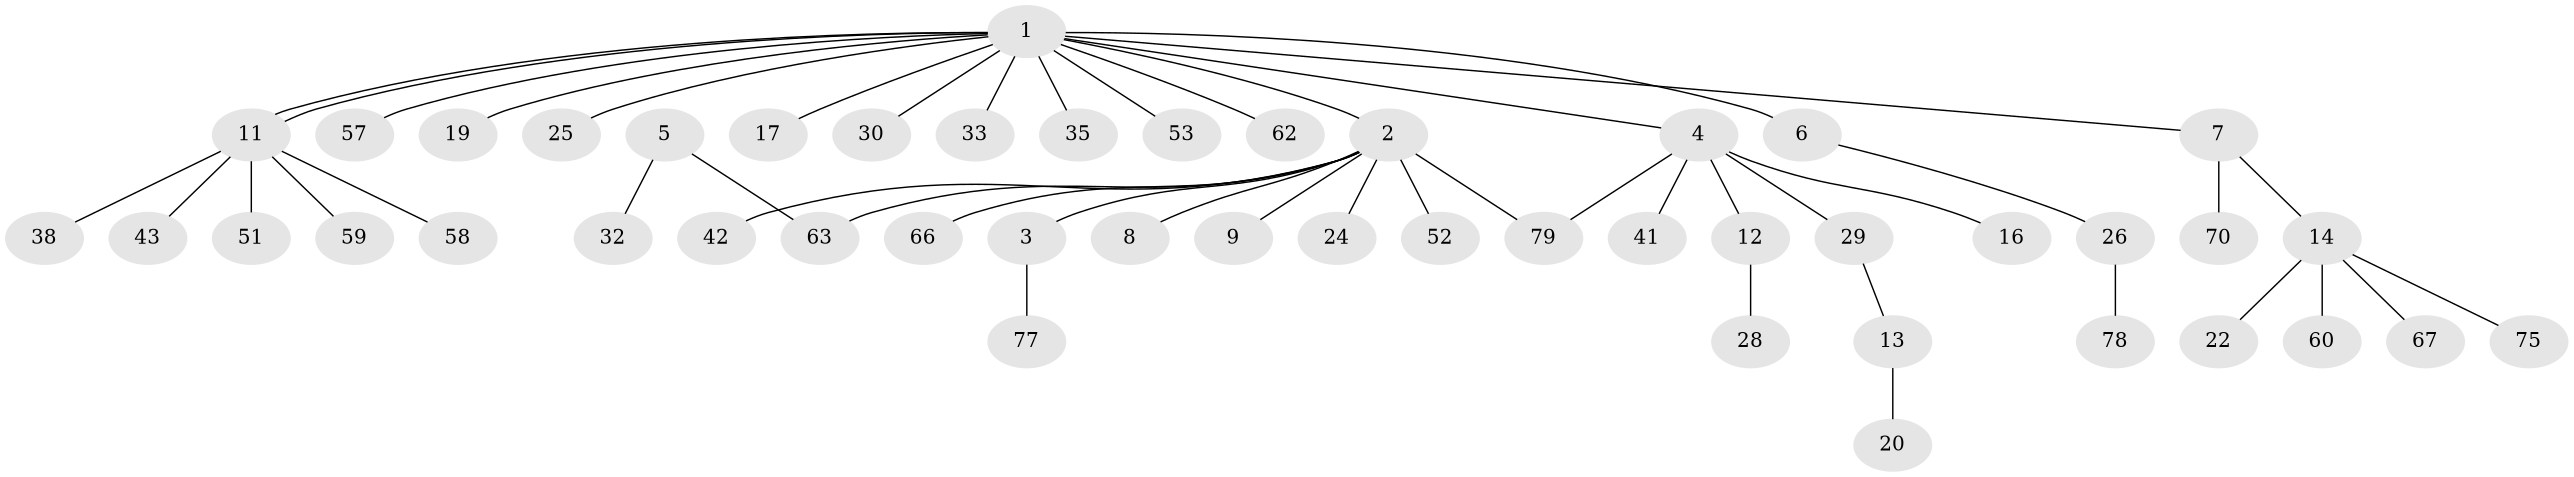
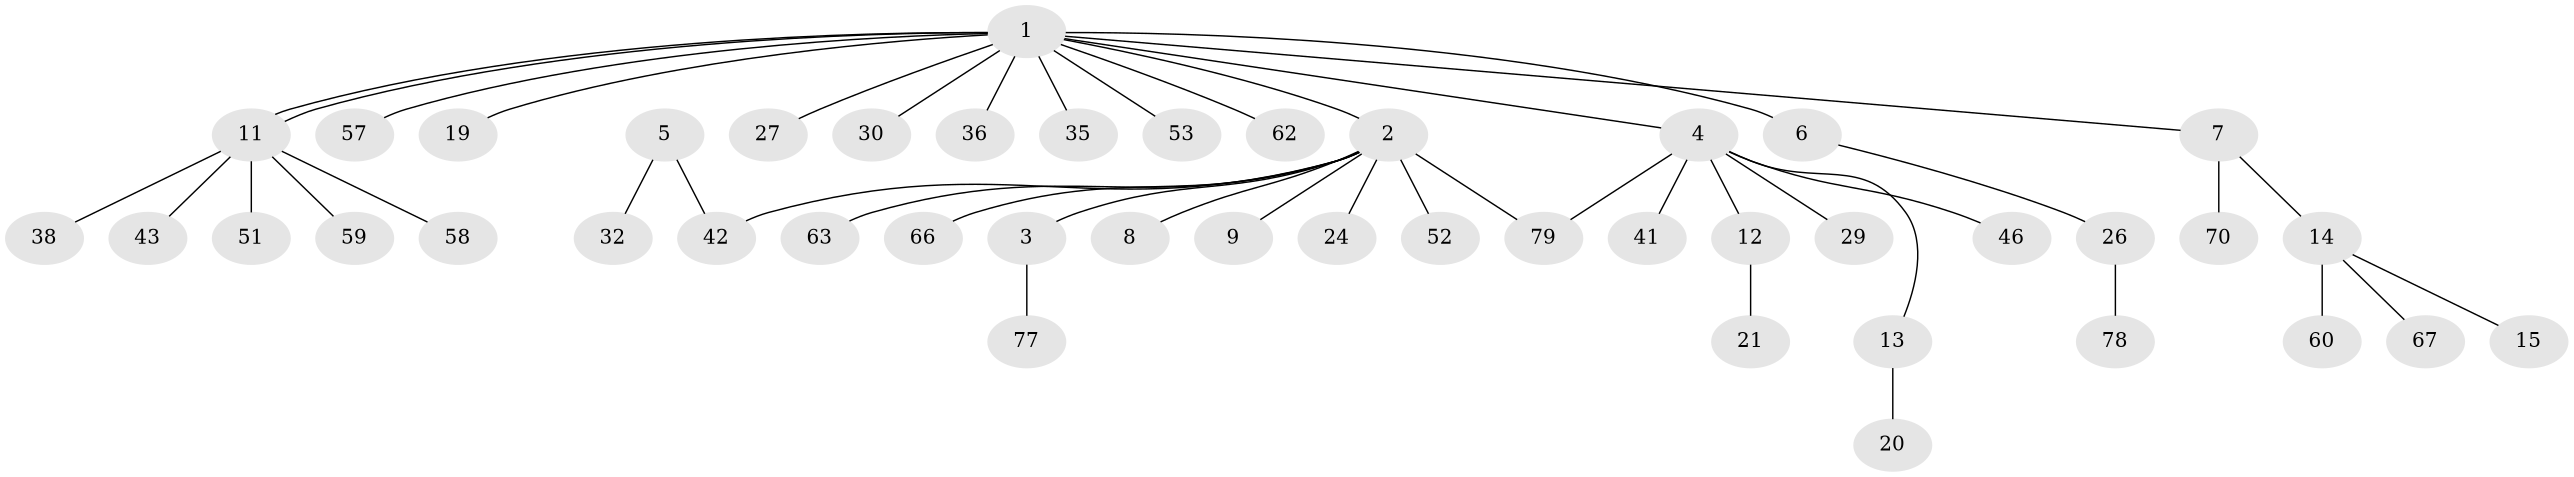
  graph {
    node [color=gray90 style=filled]
    1
    2
    4 [super="+21+15"]
    6 [super="+10+18+34+47+36+72+48+57+61+39+56+23"]
    7
    11
    n7 [label=57 super="+37+68+64+46"]
    19
-   25 [super="+73"]
-   27 [label=17]
+   27
    30
-   33
+   33 [label=36]
    35 [super="+50"]
    53
    62 [super="+76"]
    3
    8
    9
    24
    52
    63
    66
    79
    42 [super="+49+54"]
    12
    13
-   16 [super="+65"]
+   16 [super="+65" label=46]
    29
    41 [super="+55"]
    26 [super="+40+31"]
    14
    70
    38
    43 [super="+44"]
    51
    58
    59
    77
    5
    32
-   28 [super="+45"]
+   28 [super="+45" label=21]
    20
    78
-   22
    60
    67
-   75
+   75 [label=15]
    1 -- 2
    1 -- 4
    1 -- 6 [weight=2]
    1 -- 7
    1 -- 11
    1 -- 11
    1 -- n7
    1 -- 19
-   1 -- 25
    1 -- 27
    1 -- 30
    1 -- 33
    1 -- 35
    1 -- 53
    1 -- 62
    2 -- 3
    2 -- 8
    2 -- 9
    2 -- 24
    2 -- 52
    2 -- 63
    2 -- 66
    2 -- 79
    2 -- 42
    4 -- 79
    4 -- 12
-   29 -- 13
+   4 -- 13
    4 -- 16
    4 -- 29
    4 -- 41
    6 -- 26
    7 -- 14
    7 -- 70
    11 -- 38
    11 -- 43
    11 -- 51
    11 -- 58
    11 -- 59
    3 -- 77
    12 -- 28
    13 -- 20
    26 -- 78
-   14 -- 22
    14 -- 60
    14 -- 67
    14 -- 75
-   5 -- 63
+   5 -- 42
    5 -- 32
  }
